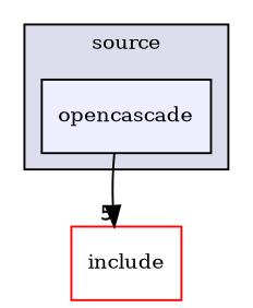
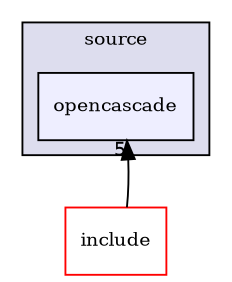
  digraph {
    compound=true
    fontname="DejaVu Serif"
    node [fontname="DejaVu Serif" fontsize=10 shape=box style=filled]
    n1 [fillcolor="#eeeeff" label=opencascade pencolor=black]
    n2 [color=red fillcolor=white label=include]
    subgraph cluster_1 {
      bgcolor="#ddddee"
      fontsize=10
      label=source
      pencolor=black
      n1
    }
-   n1 -> n2 [headlabel=5 labeldistance=1.5 labelfontname=Helvetica labelfontsize=10 fontname="DejaVu Serif"]
+   n2 -> n1 [headlabel=5 labeldistance=1.5 labelfontname=Helvetica labelfontsize=10 fontname="DejaVu Serif"]
  }
